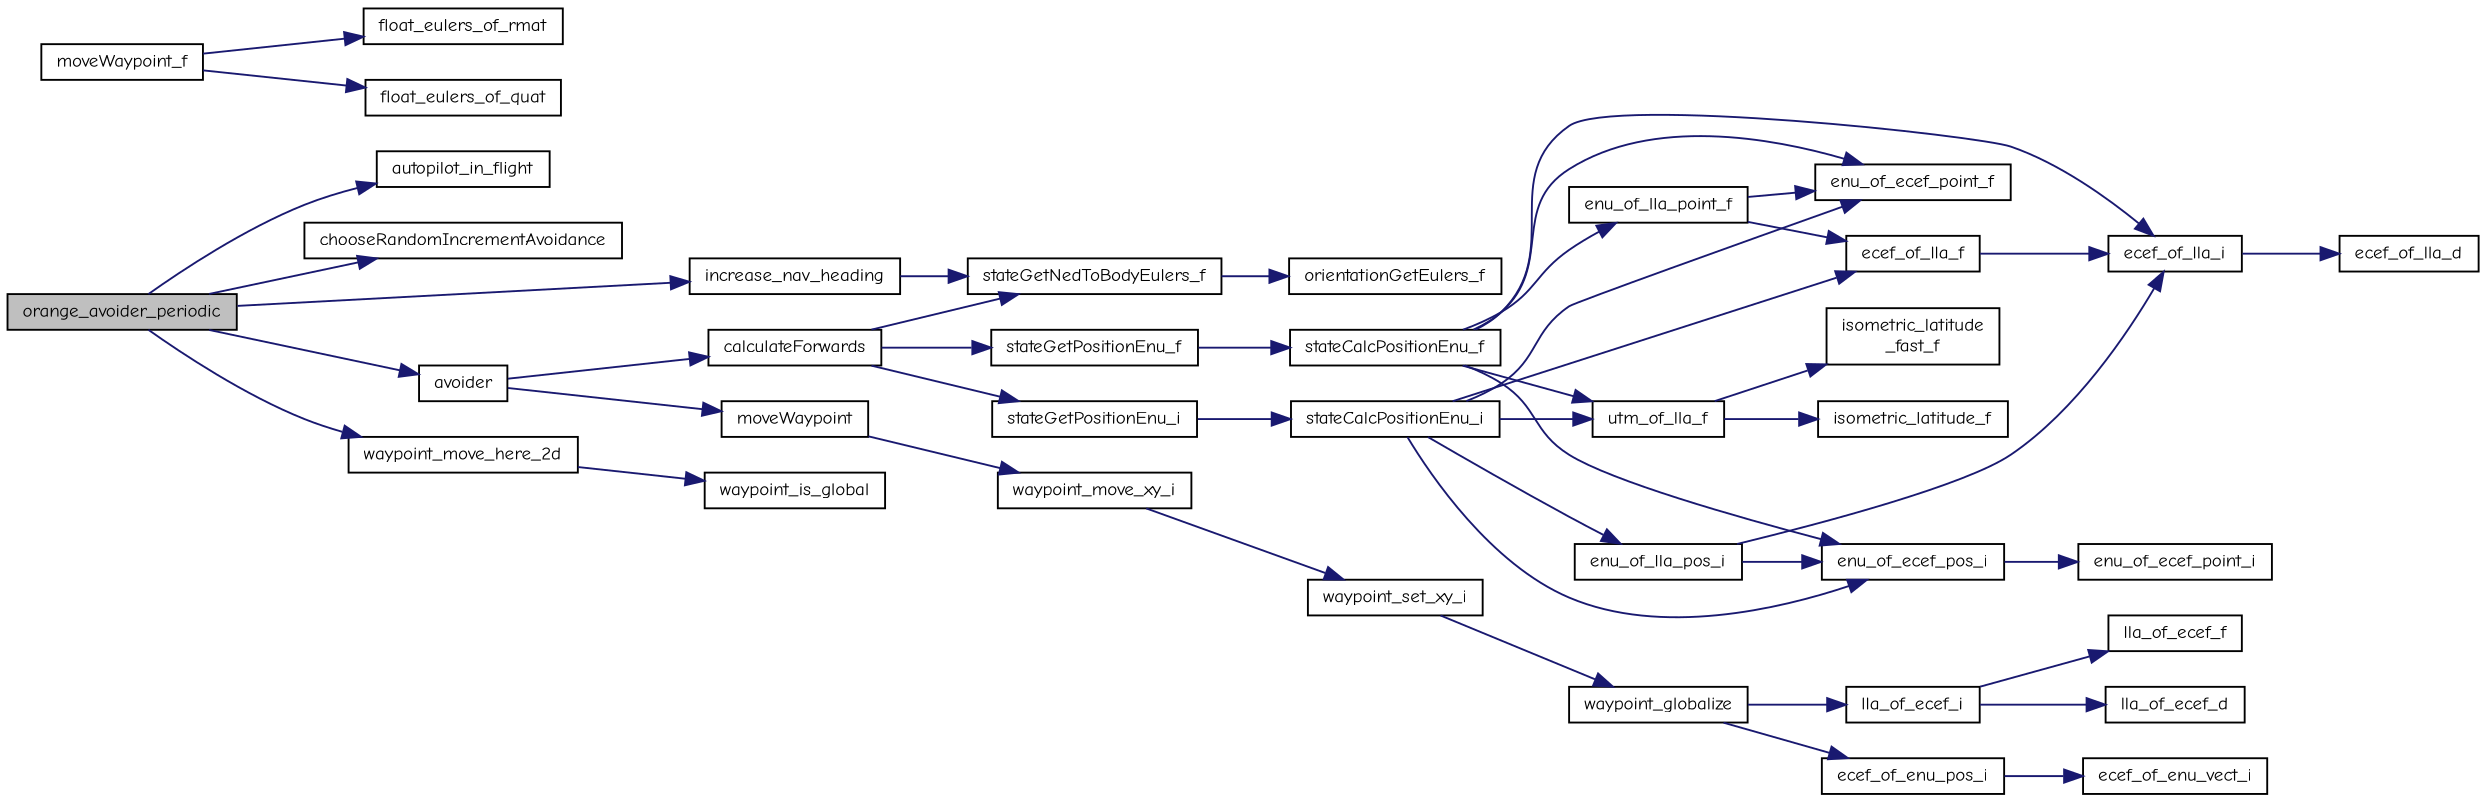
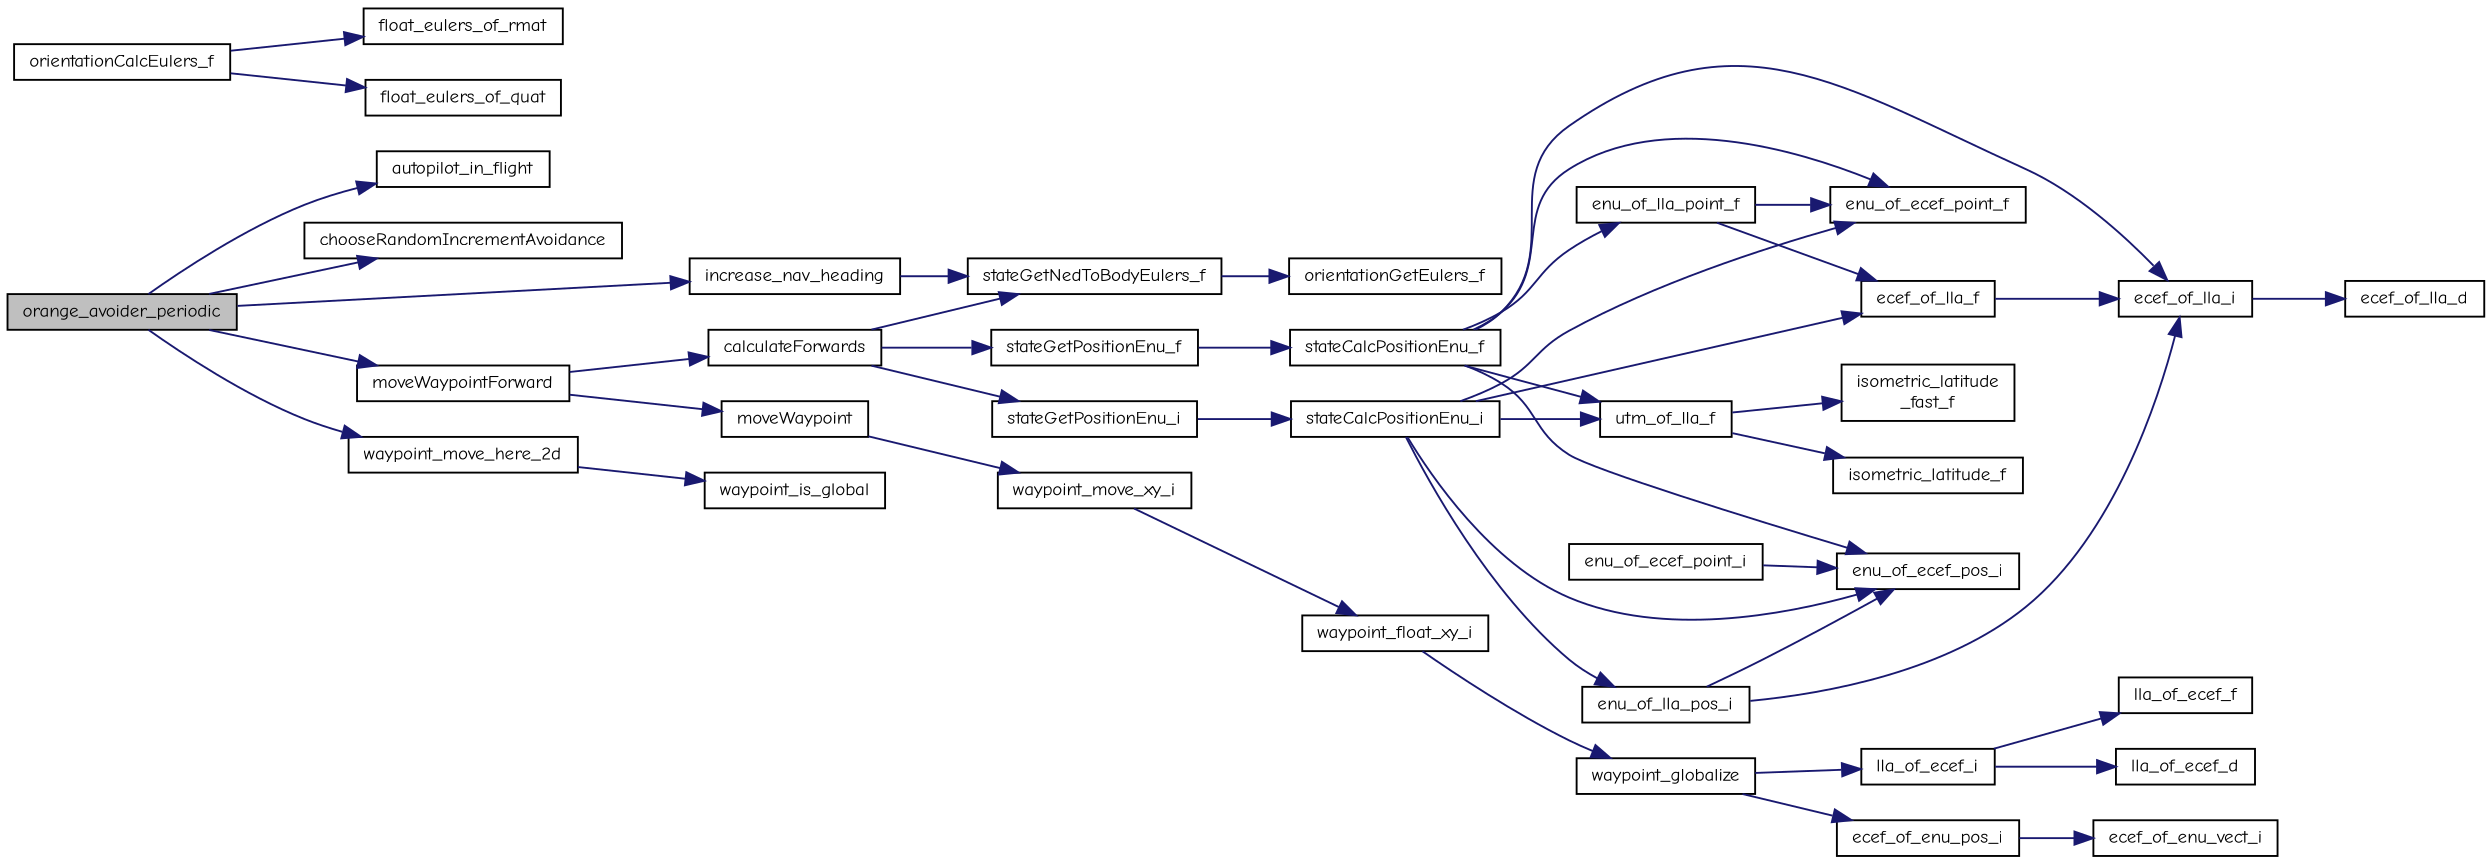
  digraph {
    fontname="Comic Neue"
    rankdir=LR
    node [color=black fillcolor=white fontname="Comic Neue" fontsize=10 shape=record style=filled]
    edge [color=midnightblue fontname="Comic Neue" fontsize=10 labelfontname=FreeSans labelfontsize=10 style=solid]
    n1 [fillcolor=grey75 fontcolor=black height=0.2 label=orange_avoider_periodic width=0.4]
    n2 [height=0.2 label=autopilot_in_flight width=0.4]
    n3 [height=0.2 label=chooseRandomIncrementAvoidance width=0.4]
    n4 [height=0.2 label=increase_nav_heading width=0.4]
-   n5 [height=0.2 label=avoider width=0.4]
+   n5 [height=0.2 label=moveWaypointForward width=0.4]
    n6 [height=0.2 label=waypoint_move_here_2d width=0.4]
    n7 [height=0.2 label=stateGetNedToBodyEulers_f width=0.4]
    n8 [height=0.2 label=calculateForwards width=0.4]
    n9 [height=0.2 label=moveWaypoint width=0.4]
    n10 [height=0.2 label=waypoint_is_global width=0.4]
    n11 [height=0.2 label=orientationGetEulers_f width=0.4]
-   n12 [height=0.2 label=moveWaypoint_f width=0.4]
+   n12 [height=0.2 label=orientationCalcEulers_f width=0.4]
    n13 [height=0.2 label=float_eulers_of_rmat width=0.4]
    n14 [height=0.2 label=float_eulers_of_quat width=0.4]
    n15 [height=0.2 label=stateGetPositionEnu_f width=0.4]
    n16 [height=0.2 label=stateGetPositionEnu_i width=0.4]
    n17 [height=0.2 label=waypoint_move_xy_i width=0.4]
    n18 [height=0.2 label=stateCalcPositionEnu_f width=0.4]
    n19 [height=0.2 label=stateCalcPositionEnu_i width=0.4]
    n20 [height=0.2 label=enu_of_ecef_point_f width=0.4]
    n21 [height=0.2 label=enu_of_ecef_pos_i width=0.4]
    n22 [height=0.2 label=enu_of_lla_point_f width=0.4]
    n23 [height=0.2 label=ecef_of_lla_i width=0.4]
    n24 [height=0.2 label=utm_of_lla_f width=0.4]
    n25 [height=0.2 label=enu_of_ecef_point_i width=0.4]
    n26 [height=0.2 label=ecef_of_lla_f width=0.4]
    n27 [height=0.2 label=ecef_of_lla_d width=0.4]
    n28 [height=0.2 label=isometric_latitude_f width=0.4]
    n29 [height=0.2 label="isometric_latitude\l_fast_f" width=0.4]
    n30 [height=0.2 label=enu_of_lla_pos_i width=0.4]
-   n31 [height=0.2 label=waypoint_set_xy_i width=0.4]
+   n31 [height=0.2 label=waypoint_float_xy_i width=0.4]
    n32 [height=0.2 label=waypoint_globalize width=0.4]
    n33 [height=0.2 label=ecef_of_enu_pos_i width=0.4]
    n34 [height=0.2 label=lla_of_ecef_i width=0.4]
    n35 [height=0.2 label=ecef_of_enu_vect_i width=0.4]
    n36 [height=0.2 label=lla_of_ecef_f width=0.4]
    n37 [height=0.2 label=lla_of_ecef_d width=0.4]
    n1 -> n2
    n1 -> n3
    n1 -> n4
    n1 -> n5
    n1 -> n6
    n4 -> n7
    n5 -> n8
    n5 -> n9
    n6 -> n10
    n7 -> n11
    n8 -> n7
    n8 -> n15
    n8 -> n16
    n9 -> n17
    n12 -> n13
    n12 -> n14
    n15 -> n18
    n16 -> n19
    n17 -> n31
    n18 -> n20
    n18 -> n21
    n18 -> n22
    n18 -> n23
    n18 -> n24
    n19 -> n20
    n19 -> n21
    n19 -> n24
    n19 -> n26
    n19 -> n30
-   n21 -> n25
+   n25 -> n21
    n22 -> n20
    n22 -> n26
    n23 -> n27
    n24 -> n28
    n24 -> n29
    n26 -> n23
    n30 -> n21
    n30 -> n23
    n31 -> n32
    n32 -> n33
    n32 -> n34
    n33 -> n35
    n34 -> n36
    n34 -> n37
  }
